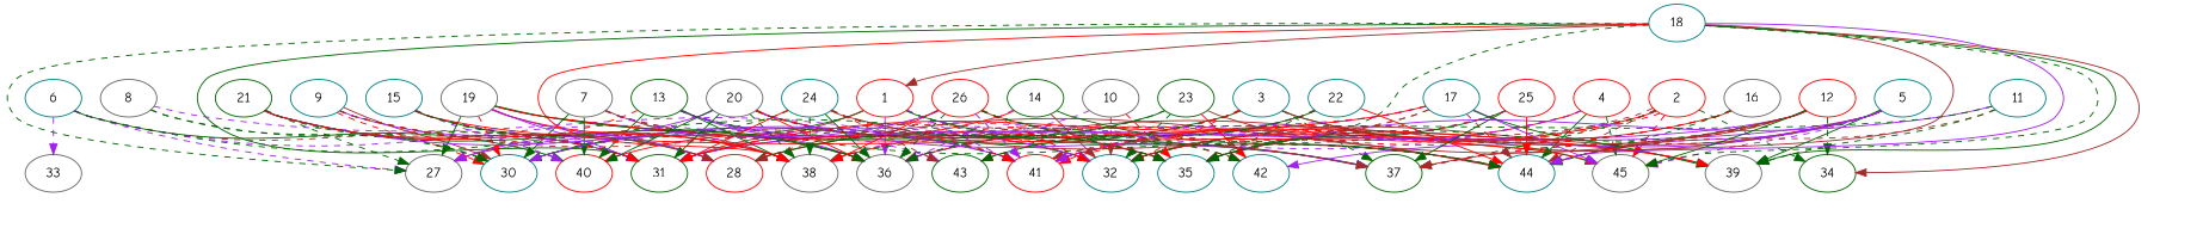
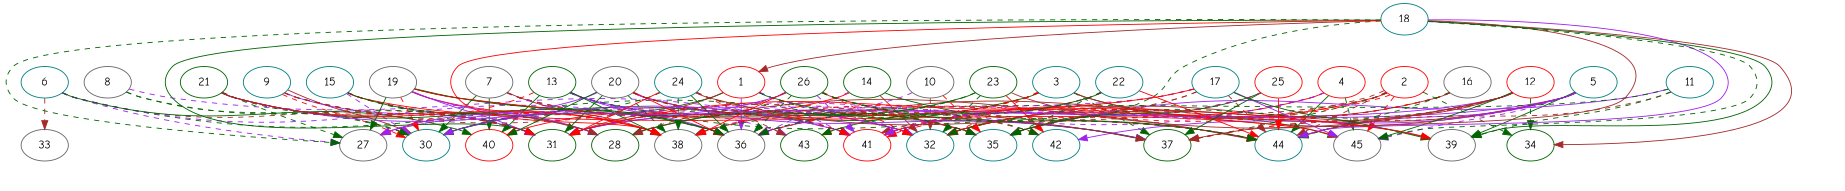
  digraph {
    fontname="Comic Neue"
    node [alpha=0.03 color=teal fontname="Comic Neue"]
    edge [color=darkgreen fontname="Comic Neue" style=dashed]
    1 [alpha=0.01 color=red expect_size=17925120]
    30 [alpha=0.07 expect_size=15529984]
    31 [alpha=0.13 color=darkgreen expect_size=28270592]
    32 [alpha=0.11 expect_size=29537280]
    35 [alpha=0.11 expect_size=28183552]
    36 [alpha=0.09 color=gray40 expect_size=26537984]
    37 [alpha=0.14 color=darkgreen expect_size=16225280]
    41 [alpha=0.02 color=red expect_size=52222976]
    2 [alpha=0.01 color=red expect_size=27415552]
    27 [color=gray40 expect_size=49441792]
    34 [alpha=0.10 color=darkgreen expect_size=16111616]
    44 [alpha=0.14 expect_size=18480128]
    45 [alpha=0.09 color=gray40 expect_size=41056256]
    3 [expect_size=51560448]
    39 [alpha=0.05 color=gray40 expect_size=52165632]
    43 [alpha=0.04 color=darkgreen expect_size=13821952]
    4 [alpha=0.17 color=red expect_size=32873472]
    5 [expect_size=48436224]
    42 [alpha=0.19 expect_size=35390464]
    6 [alpha=0.10 expect_size=10291200]
    33 [alpha=0.02 color=gray40 expect_size=41501696]
    40 [alpha=0.19 color=red expect_size=35471360]
    7 [alpha=0.14 color=gray40 expect_size=31411200]
    38 [alpha=0.00 color=gray40 expect_size=23413760]
    8 [alpha=0.17 color=gray40 expect_size=9304064]
    9 [alpha=0.12 expect_size=32606208]
    10 [alpha=0.20 color=gray40 expect_size=36948992]
    11 [expect_size=32582656]
    12 [alpha=0.15 color=red expect_size=34091008]
-   28 [alpha=0.12 color=red expect_size=17618944]
+   28 [alpha=0.12 color=darkgreen expect_size=17618944]
    13 [alpha=0.17 color=darkgreen expect_size=36205568]
    14 [alpha=0.00 color=darkgreen expect_size=44120064]
    15 [alpha=0.12 expect_size=37984256]
    16 [alpha=0.01 color=gray40 expect_size=44306432]
    17 [alpha=0.07 expect_size=21881856]
    18 [expect_size=7921664]
    19 [alpha=0.16 color=gray40 expect_size=47577088]
    20 [alpha=0.05 color=gray40 expect_size=28651520]
    21 [alpha=0.01 color=darkgreen expect_size=27878400]
    22 [alpha=0.05 expect_size=35581952]
    23 [alpha=0.09 color=darkgreen expect_size=24878080]
    24 [alpha=0.05 expect_size=17405952]
    25 [alpha=0.19 color=red expect_size=17829888]
-   26 [alpha=0.16 color=red expect_size=46173184]
+   26 [alpha=0.16 color=darkgreen expect_size=46173184]
    1 -> 30 [style=solid]
    1 -> 31 [color=brown style=solid]
    1 -> 32
    1 -> 35
    1 -> 36 [color=purple style=solid]
    1 -> 37 [style=solid]
    1 -> 41 [color=purple]
    2 -> 32 [color=red style=solid]
    2 -> 36 [color=red]
    2 -> 37
    2 -> 41 [color=brown]
    2 -> 41 [color=red]
    2 -> 27 [color=brown]
    2 -> 34
    2 -> 44 [color=brown]
    2 -> 45 [color=red]
    3 -> 30 [style=solid]
    3 -> 31
    3 -> 32 [color=red]
    3 -> 36 [color=red]
    3 -> 37
    3 -> 45 [style=solid]
    3 -> 39 [color=brown style=solid]
    3 -> 43 [color=red]
    4 -> 31 [color=purple]
    4 -> 32 [color=red style=solid]
    4 -> 41 [color=purple]
    4 -> 44 [style=solid]
    4 -> 45
    5 -> 31 [color=purple style=solid]
    5 -> 32 [color=brown style=solid]
    5 -> 36 [color=brown style=solid]
    5 -> 37 [color=brown]
    5 -> 44 [color=purple style=solid]
    5 -> 45 [color=purple]
    5 -> 39 [style=solid]
    5 -> 42 [color=purple style=solid]
    6 -> 31 [color=brown]
    6 -> 32
    6 -> 36 [color=purple]
    6 -> 27 [color=purple]
-   6 -> 33 [color=purple]
+   6 -> 33 [color=brown]
    6 -> 40 [style=solid]
    7 -> 30 [style=solid]
    7 -> 32 [color=purple]
    7 -> 35 [color=brown]
    7 -> 36 [color=brown]
    7 -> 40 [style=solid]
    7 -> 38 [color=brown style=solid]
    8 -> 30
    8 -> 31
    8 -> 41 [color=purple]
    9 -> 30 [color=red]
    9 -> 30 [color=brown style=solid]
    9 -> 31 [color=purple style=solid]
    9 -> 35 [color=brown]
    9 -> 41 [color=brown]
    9 -> 38 [color=brown]
    10 -> 32 [color=brown]
    10 -> 35 [color=red]
    10 -> 38 [color=purple]
    11 -> 35 [color=purple style=solid]
    11 -> 44 [color=brown]
    11 -> 39
    11 -> 38
    12 -> 31 [color=purple style=solid]
    12 -> 35
    12 -> 37 [color=red]
    12 -> 41 [color=brown style=solid]
    12 -> 34
    12 -> 44 [color=brown style=solid]
    12 -> 45 [style=solid]
    12 -> 28 [color=brown style=solid]
    13 -> 32 [color=purple style=solid]
    13 -> 36 [color=purple style=solid]
    13 -> 41 [color=purple]
    13 -> 27 [color=red]
    13 -> 44
    13 -> 43 [color=purple]
    13 -> 40 [style=solid]
    13 -> 38 [style=solid]
    14 -> 32 [color=brown style=solid]
    14 -> 36 [color=purple]
    14 -> 44 [style=solid]
    14 -> 40 [color=red style=solid]
-   15 -> 40 [color=purple]
+   15 -> 30 [color=purple]
    15 -> 31
    15 -> 32 [color=purple]
    15 -> 45 [color=red style=solid]
    15 -> 38 [color=red]
    15 -> 28 [style=solid]
    16 -> 32 [color=brown]
    16 -> 35 [color=brown style=solid]
    16 -> 41 [color=red]
    16 -> 44
    17 -> 31 [color=red style=solid]
    17 -> 32 [color=brown]
    17 -> 35 [color=brown]
    17 -> 27 [color=purple]
    17 -> 44 [color=brown]
    17 -> 45 [color=purple style=solid]
    17 -> 39 [style=solid]
    17 -> 38 [color=red]
    18 -> 1 [color=brown style=solid]
    18 -> 31 [style=solid]
    18 -> 32
    18 -> 37 [color=brown style=solid]
    18 -> 27
    18 -> 34 [color=brown style=solid]
    18 -> 44 [color=purple style=solid]
    18 -> 45
    18 -> 39 [style=solid]
    18 -> 38 [color=red style=solid]
    19 -> 30 [color=red]
    19 -> 31 [color=purple style=solid]
    19 -> 36 [style=solid]
    19 -> 37 [style=solid]
    19 -> 27 [style=solid]
    19 -> 39 [color=red style=solid]
    19 -> 38 [color=red style=solid]
    19 -> 28 [color=purple style=solid]
    20 -> 31 [style=solid]
    20 -> 35 [color=brown style=solid]
    20 -> 36 [color=red style=solid]
    20 -> 37 [color=purple style=solid]
    20 -> 41
    20 -> 27 [color=purple style=solid]
    20 -> 42 [color=red]
    20 -> 40 [style=solid]
    20 -> 38
    21 -> 30
    21 -> 31 [color=red]
    21 -> 36 [style=solid]
    21 -> 41 [color=purple style=solid]
    21 -> 27
    21 -> 38 [color=red style=solid]
    21 -> 28 [color=brown style=solid]
    22 -> 35
    22 -> 36 [color=purple]
    22 -> 41 [color=red]
    22 -> 44 [color=red style=solid]
    22 -> 43 [style=solid]
    23 -> 32
    23 -> 36
    23 -> 44 [color=brown style=solid]
    23 -> 42 [color=red style=solid]
    23 -> 28 [style=solid]
    24 -> 30
    24 -> 31 [color=red style=solid]
    24 -> 35
    24 -> 36 [style=solid]
    24 -> 41 [color=red]
    24 -> 44 [color=brown style=solid]
    24 -> 43 [color=brown]
    24 -> 38
    25 -> 35 [style=solid]
    25 -> 37 [style=solid]
    25 -> 41 [color=purple]
    25 -> 44 [color=red style=solid]
    25 -> 38 [color=brown]
    26 -> 30 [color=purple style=solid]
    26 -> 32 [color=red]
    26 -> 36
    26 -> 37 [color=brown style=solid]
    26 -> 41 [color=purple]
    26 -> 44
    26 -> 42
    26 -> 38 [color=red style=solid]
    26 -> 28 [color=brown]
  }
